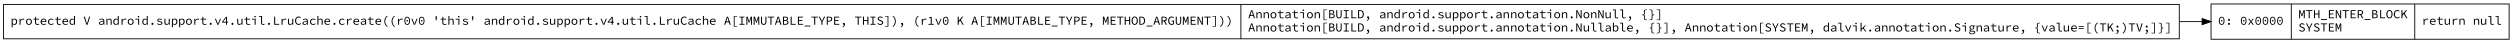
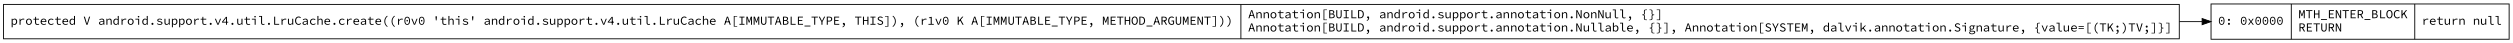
  digraph {
    rankdir=LR
    fontname="Source Code Pro"
    node [shape=record fontname="Source Code Pro"]
-   n1 [label="{0\:\ 0x0000|MTH_ENTER_BLOCK\lSYSTEM\l|return null\l}"]
+   n1 [label="{0\:\ 0x0000|MTH_ENTER_BLOCK\lRETURN\l|return null\l}"]
    n2 [label="{protected V android.support.v4.util.LruCache.create((r0v0 'this' android.support.v4.util.LruCache A[IMMUTABLE_TYPE, THIS]), (r1v0 K A[IMMUTABLE_TYPE, METHOD_ARGUMENT]))  | Annotation[BUILD, android.support.annotation.NonNull, \{\}]\lAnnotation[BUILD, android.support.annotation.Nullable, \{\}], Annotation[SYSTEM, dalvik.annotation.Signature, \{value=[(TK;)TV;]\}]\l}"]
    n2 -> n1 [fontname="Source Code Pro"]
  }
